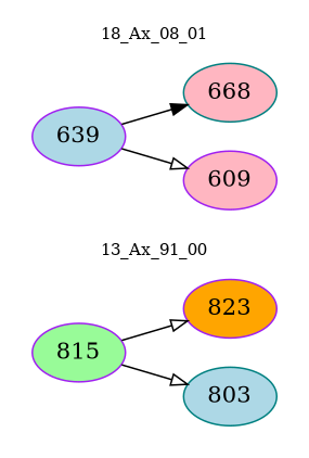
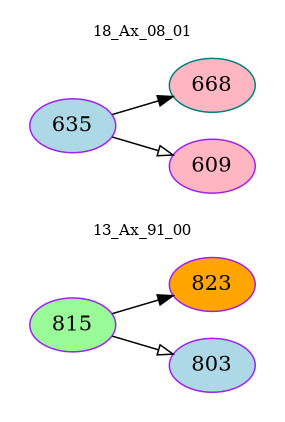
  digraph {
    rankdir=LR
    node [color=purple fillcolor=lightblue style=filled]
    edge [arrowhead=onormal color=black]
    n1 [fillcolor=palegreen label=815]
-   n2 [color=teal label=803]
+   n2 [label=803]
    n3 [fillcolor=orange label=823]
-   n4 [label=639]
+   n4 [label=635]
    n5 [fillcolor=lightpink label=609]
    n6 [color=teal fillcolor=lightpink label=668]
    subgraph cluster_1 {
      color=white
      fontsize=10
      label="13_Ax_91_00"
      n1
      n2
      n3
    }
    subgraph cluster_2 {
      color=white
      fontsize=10
      label="18_Ax_08_01"
      n4
      n5
      n6
    }
    n1 -> n2
-   n1 -> n3
+   n1 -> n3 [arrowhead=normal]
    n4 -> n5
    n4 -> n6 [arrowhead=normal]
  }
